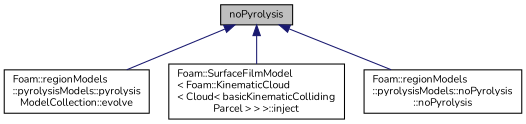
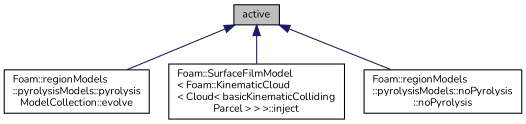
  digraph {
    rankdir=TB
    fontname=Nunito
    node [color=black fontname=Nunito fontsize=10 shape=record]
    edge [color=midnightblue dir=back fontname=Nunito fontsize=10 labelfontname=Helvetica labelfontsize=10 style=solid]
-   n1 [fillcolor=grey75 fontcolor=black height=0.2 label=noPyrolysis style=filled width=0.4]
+   n1 [fillcolor=grey75 fontcolor=black height=0.2 label=active style=filled width=0.4]
    n2 [height=0.2 label="Foam::regionModels\l::pyrolysisModels::pyrolysis\lModelCollection::evolve" width=0.4]
    n3 [height=0.2 label="Foam::SurfaceFilmModel\l\< Foam::KinematicCloud\l\< Cloud\< basicKinematicColliding\lParcel \> \> \>::inject" width=0.4]
    n4 [height=0.2 label="Foam::regionModels\l::pyrolysisModels::noPyrolysis\l::noPyrolysis" width=0.4]
    n1 -> n2
    n1 -> n3
    n1 -> n4
  }
